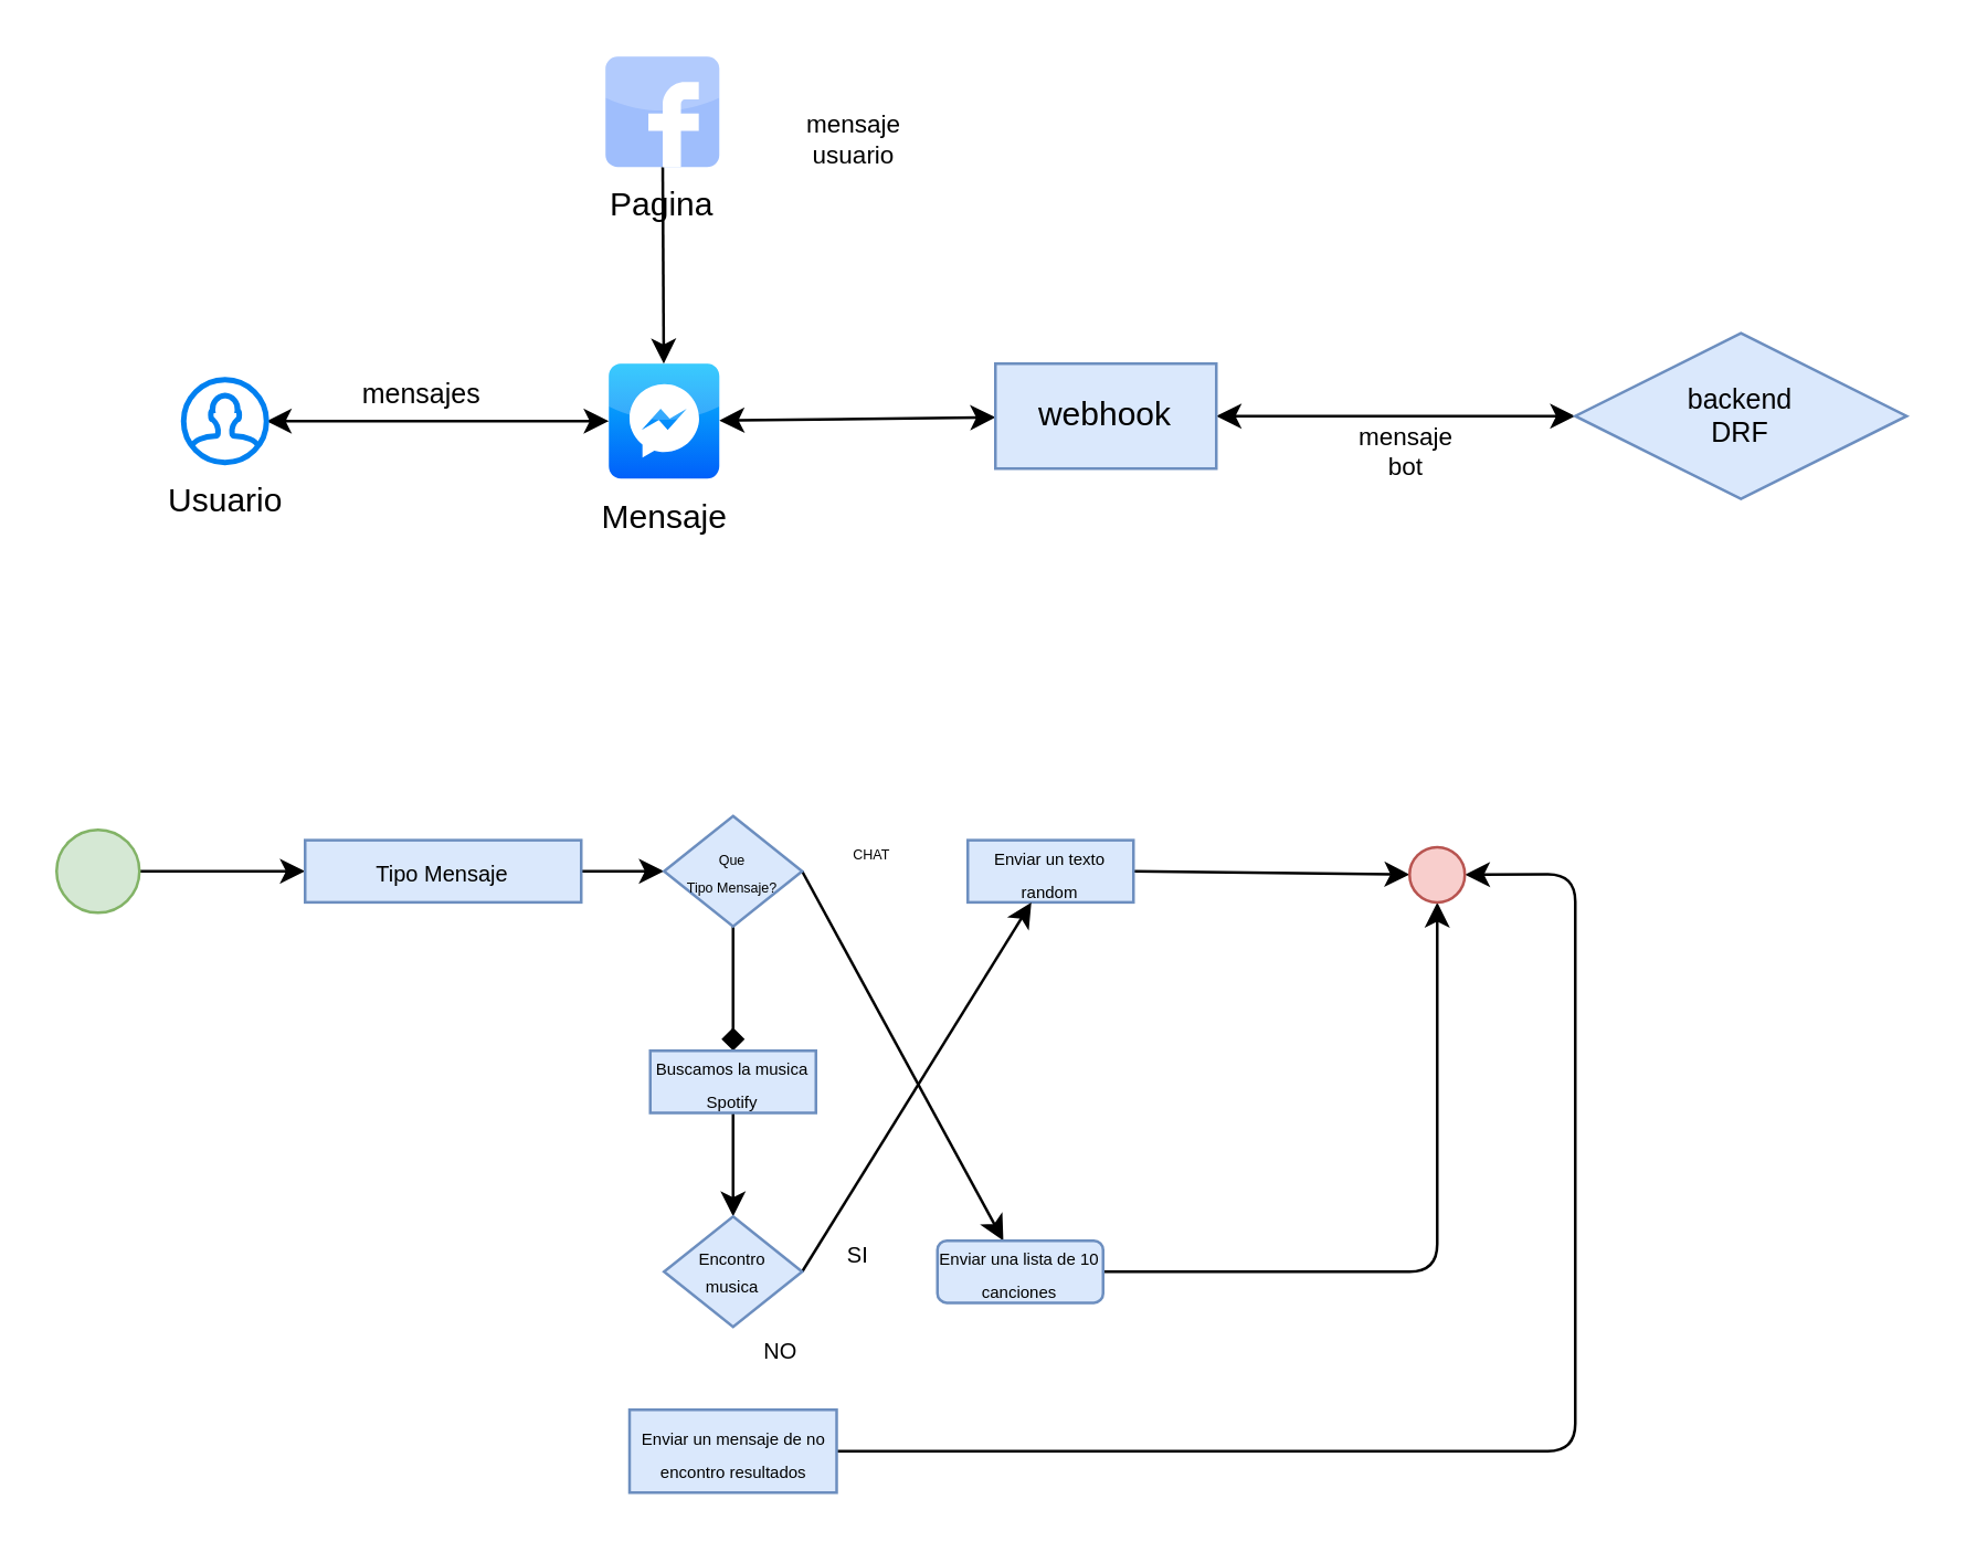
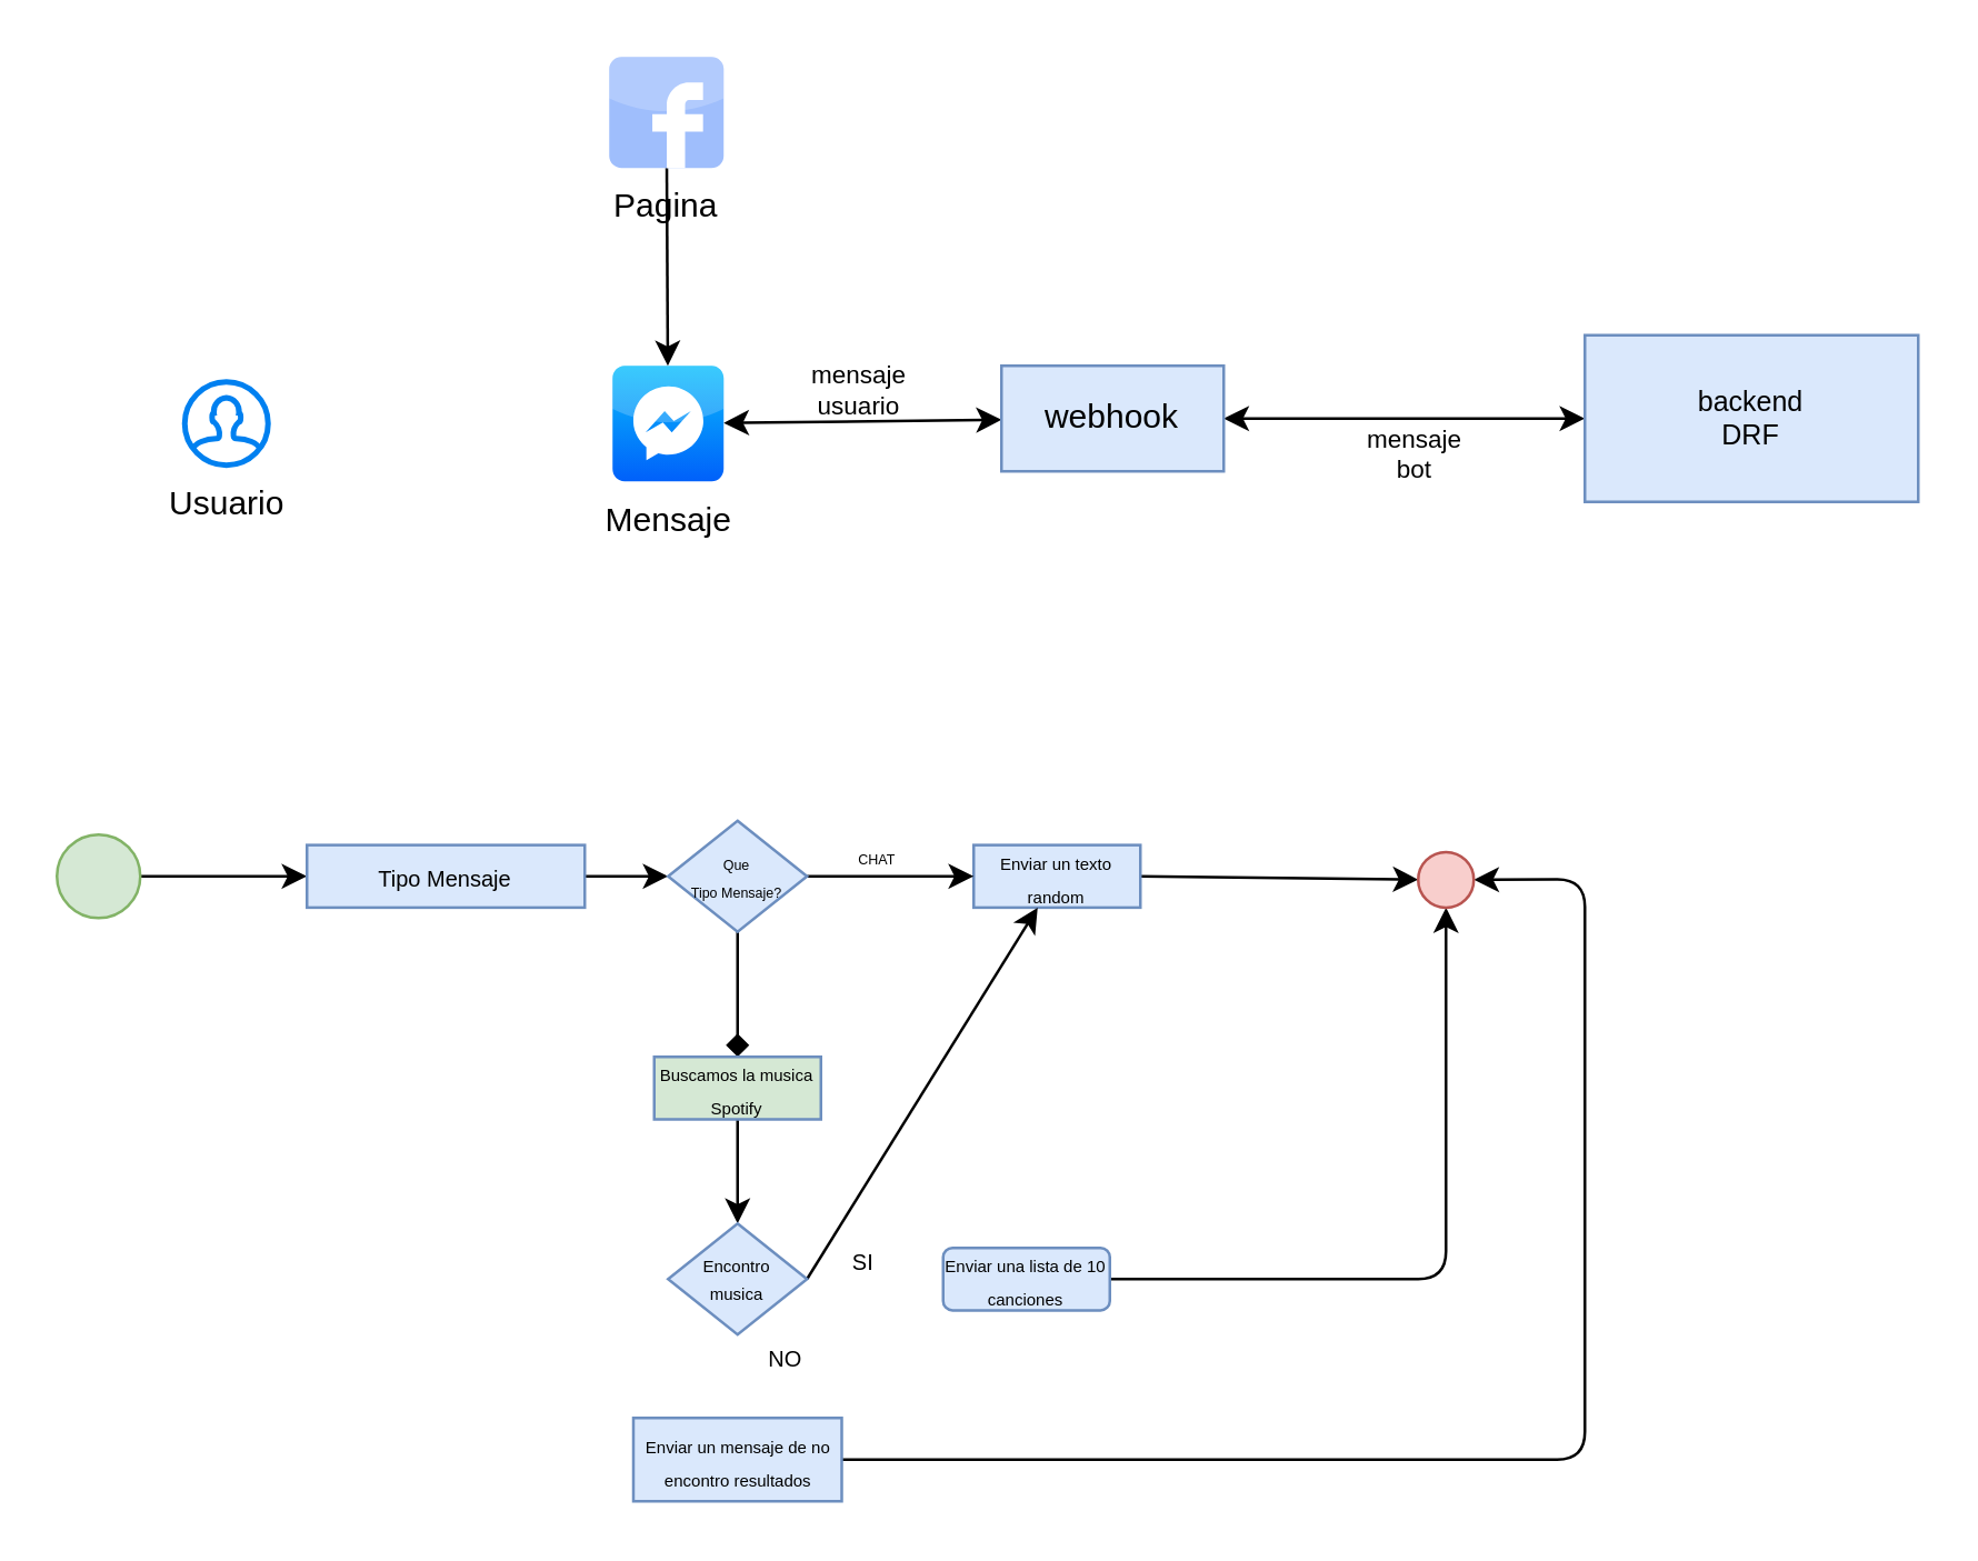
  <mxCell id="0" />
  <mxCell id="1" parent="0" />
- <mxCell id="2" style="edgeStyle=none;html=1;startArrow=classic;startFill=1;" edge="1" parent="1" source="4" target="6"><mxGeometry relative="1" as="geometry"><mxPoint x="230" y="152" as="targetPoint" /></mxGeometry></mxCell>
- <mxCell id="3" value="&lt;font style=&quot;font-size: 10px;&quot;&gt;mensajes&lt;/font&gt;" style="edgeLabel;html=1;align=center;verticalAlign=middle;resizable=0;points=[];" vertex="1" connectable="0" parent="2"><mxGeometry x="-0.117" y="2" relative="1" as="geometry"><mxPoint y="-9" as="offset" /></mxGeometry></mxCell>
  <mxCell id="4" value="Usuario" style="html=1;verticalLabelPosition=bottom;align=center;labelBackgroundColor=#ffffff;verticalAlign=top;strokeWidth=2;strokeColor=#0080F0;shadow=0;dashed=0;shape=mxgraph.ios7.icons.user;" vertex="1" parent="1"><mxGeometry x="66" y="137" width="30" height="30" as="geometry" /></mxCell>
  <mxCell id="5" style="edgeStyle=none;html=1;fontSize=9;startArrow=classic;startFill=1;" edge="1" parent="1" source="6" target="10"><mxGeometry relative="1" as="geometry" /></mxCell>
  <mxCell id="6" value="Mensaje" style="dashed=0;outlineConnect=0;html=1;align=center;labelPosition=center;verticalLabelPosition=bottom;verticalAlign=top;shape=mxgraph.webicons.messenger_3;fillColor=#09BEFC;gradientColor=#0060FA" vertex="1" parent="1"><mxGeometry x="220" y="131.19" width="40" height="41.62" as="geometry" /></mxCell>
  <mxCell id="7" style="edgeStyle=none;html=1;" edge="1" parent="1" source="8" target="6"><mxGeometry relative="1" as="geometry" /></mxCell>
  <mxCell id="8" value="Pagina" style="dashed=0;outlineConnect=0;html=1;align=center;labelPosition=center;verticalLabelPosition=bottom;verticalAlign=top;shape=mxgraph.webicons.facebook;fillColor=#9FBEFC;strokeColor=#6c8ebf;" vertex="1" parent="1"><mxGeometry x="218.8" y="20" width="41.2" height="40" as="geometry" /></mxCell>
  <mxCell id="9" style="edgeStyle=none;html=1;entryX=0;entryY=0.5;entryDx=0;entryDy=0;fontSize=10;startArrow=classic;startFill=1;" edge="1" parent="1" source="10" target="12"><mxGeometry relative="1" as="geometry" /></mxCell>
  <mxCell id="10" value="webhook" style="rounded=0;whiteSpace=wrap;html=1;fillColor=#dae8fc;strokeColor=#6c8ebf;" vertex="1" parent="1"><mxGeometry x="360" y="131.19" width="80" height="38" as="geometry" /></mxCell>
- <mxCell id="11" value="mensaje&lt;br&gt;usuario" style="text;html=1;strokeColor=none;fillColor=none;align=center;verticalAlign=middle;whiteSpace=wrap;rounded=0;fontSize=9;" vertex="1" parent="1"><mxGeometry x="279" y="40" width="60" height="19.38" as="geometry" /></mxCell>
- <mxCell id="12" value="backend&lt;br&gt;DRF" style="rhombus;whiteSpace=wrap;html=1;fontSize=10;fillColor=#dae8fc;strokeColor=#6c8ebf;" vertex="1" parent="1"><mxGeometry x="570" y="120.19" width="120" height="60" as="geometry" /></mxCell>
+ <mxCell id="11" value="mensaje&lt;br&gt;usuario" style="text;html=1;strokeColor=none;fillColor=none;align=center;verticalAlign=middle;whiteSpace=wrap;rounded=0;fontSize=9;" vertex="1" parent="1"><mxGeometry x="279" y="130" width="60" height="19.38" as="geometry" /></mxCell>
+ <mxCell id="12" value="backend&lt;br&gt;DRF" style="rounded=0;whiteSpace=wrap;html=1;fontSize=10;fillColor=#dae8fc;strokeColor=#6c8ebf;" vertex="1" parent="1"><mxGeometry x="570" y="120.19" width="120" height="60" as="geometry" /></mxCell>
  <mxCell id="13" value="mensaje&lt;br&gt;bot" style="text;html=1;strokeColor=none;fillColor=none;align=center;verticalAlign=middle;whiteSpace=wrap;rounded=0;fontSize=9;" vertex="1" parent="1"><mxGeometry x="479" y="153.43" width="60" height="19.38" as="geometry" /></mxCell>
  <mxCell id="14" style="edgeStyle=none;html=1;exitX=1;exitY=0.5;exitDx=0;exitDy=0;entryX=0;entryY=0.5;entryDx=0;entryDy=0;fontSize=10;startArrow=none;startFill=0;" edge="1" parent="1" source="15" target="17"><mxGeometry relative="1" as="geometry" /></mxCell>
  <mxCell id="15" value="" style="ellipse;whiteSpace=wrap;html=1;aspect=fixed;fontSize=10;fillColor=#d5e8d4;strokeColor=#82b366;" vertex="1" parent="1"><mxGeometry x="20" y="300" width="30" height="30" as="geometry" /></mxCell>
  <mxCell id="16" style="edgeStyle=none;html=1;exitX=1;exitY=0.5;exitDx=0;exitDy=0;entryX=0;entryY=0.5;entryDx=0;entryDy=0;fontSize=5;startArrow=none;startFill=0;" edge="1" parent="1" source="17" target="22"><mxGeometry relative="1" as="geometry" /></mxCell>
  <mxCell id="17" value="&lt;font style=&quot;font-size: 8px;&quot;&gt;Tipo Mensaje&lt;/font&gt;" style="rounded=0;whiteSpace=wrap;html=1;fontSize=10;fillColor=#dae8fc;strokeColor=#6c8ebf;" vertex="1" parent="1"><mxGeometry x="110" y="303.75" width="100" height="22.5" as="geometry" /></mxCell>
  <mxCell id="18" style="edgeStyle=none;html=1;exitX=1;exitY=0.5;exitDx=0;exitDy=0;fontSize=8;startArrow=none;startFill=0;" edge="1" parent="1" source="19" target="32"><mxGeometry relative="1" as="geometry" /></mxCell>
  <mxCell id="19" value="&lt;font style=&quot;font-size: 6px;&quot;&gt;Enviar un texto&lt;br&gt;random&lt;br&gt;&lt;/font&gt;" style="rounded=0;whiteSpace=wrap;html=1;fontSize=10;fillColor=#dae8fc;strokeColor=#6c8ebf;" vertex="1" parent="1"><mxGeometry x="350" y="303.75" width="60" height="22.5" as="geometry" /></mxCell>
- <mxCell id="20" style="edgeStyle=none;html=1;exitX=1;exitY=0.5;exitDx=0;exitDy=0;fontSize=5;startArrow=none;startFill=0;" edge="1" parent="1" source="22" target="29"><mxGeometry relative="1" as="geometry" /></mxCell>
+ <mxCell id="20" style="edgeStyle=none;html=1;exitX=1;exitY=0.5;exitDx=0;exitDy=0;entryX=0;entryY=0.5;entryDx=0;entryDy=0;fontSize=5;startArrow=none;startFill=0;" edge="1" parent="1" source="22" target="19"><mxGeometry relative="1" as="geometry" /></mxCell>
  <mxCell id="21" style="edgeStyle=none;html=1;exitX=0.5;exitY=1;exitDx=0;exitDy=0;fontSize=6;startArrow=none;startFill=0;endArrow=diamond;" edge="1" parent="1" source="22" target="25"><mxGeometry relative="1" as="geometry" /></mxCell>
  <mxCell id="22" value="&lt;font style=&quot;font-size: 5px;&quot;&gt;Que&lt;br&gt;Tipo Mensaje?&lt;/font&gt;" style="rhombus;whiteSpace=wrap;html=1;fontSize=8;fillColor=#dae8fc;strokeColor=#6c8ebf;" vertex="1" parent="1"><mxGeometry x="240" y="295" width="50" height="40" as="geometry" /></mxCell>
  <mxCell id="23" value="CHAT" style="text;html=1;strokeColor=none;fillColor=none;align=center;verticalAlign=middle;whiteSpace=wrap;rounded=0;fontSize=5;" vertex="1" parent="1"><mxGeometry x="300" y="300" width="31" height="15" as="geometry" /></mxCell>
  <mxCell id="24" style="edgeStyle=none;html=1;exitX=0.5;exitY=1;exitDx=0;exitDy=0;entryX=0.5;entryY=0;entryDx=0;entryDy=0;fontSize=6;startArrow=none;startFill=0;" edge="1" parent="1" source="25" target="27"><mxGeometry relative="1" as="geometry" /></mxCell>
- <mxCell id="25" value="&lt;font style=&quot;font-size: 6px;&quot;&gt;Buscamos la musica&lt;br&gt;Spotify&lt;br&gt;&lt;/font&gt;" style="rounded=0;whiteSpace=wrap;html=1;fontSize=10;fillColor=#dae8fc;strokeColor=#6c8ebf;" vertex="1" parent="1"><mxGeometry x="235" y="380" width="60" height="22.5" as="geometry" /></mxCell>
+ <mxCell id="25" value="&lt;font style=&quot;font-size: 6px;&quot;&gt;Buscamos la musica&lt;br&gt;Spotify&lt;br&gt;&lt;/font&gt;" style="rounded=0;whiteSpace=wrap;html=1;fontSize=10;fillColor=#d5e8d4;strokeColor=#6c8ebf;" vertex="1" parent="1"><mxGeometry x="235" y="380" width="60" height="22.5" as="geometry" /></mxCell>
  <mxCell id="26" style="edgeStyle=none;html=1;exitX=1;exitY=0.5;exitDx=0;exitDy=0;fontSize=6;startArrow=none;startFill=0;" edge="1" parent="1" source="27" target="19"><mxGeometry relative="1" as="geometry" /></mxCell>
  <mxCell id="27" value="&lt;font style=&quot;font-size: 6px;&quot;&gt;Encontro&lt;br&gt;musica&lt;/font&gt;" style="rhombus;whiteSpace=wrap;html=1;fontSize=8;fillColor=#dae8fc;strokeColor=#6c8ebf;" vertex="1" parent="1"><mxGeometry x="240" y="440" width="50" height="40" as="geometry" /></mxCell>
  <mxCell id="28" style="edgeStyle=none;html=1;exitX=1;exitY=0.5;exitDx=0;exitDy=0;entryX=0.5;entryY=1;entryDx=0;entryDy=0;fontSize=8;startArrow=none;startFill=0;" edge="1" parent="1" source="29" target="32"><mxGeometry relative="1" as="geometry"><Array as="points"><mxPoint x="520" y="460" /></Array></mxGeometry></mxCell>
  <mxCell id="29" value="&lt;font style=&quot;font-size: 6px;&quot;&gt;Enviar una lista de 10 canciones&lt;br&gt;&lt;/font&gt;" style="whiteSpace=wrap;html=1;fontSize=10;fillColor=#dae8fc;strokeColor=#6c8ebf;rounded=1;" vertex="1" parent="1"><mxGeometry x="339" y="448.75" width="60" height="22.5" as="geometry" /></mxCell>
  <mxCell id="30" style="edgeStyle=none;html=1;exitX=1;exitY=0.5;exitDx=0;exitDy=0;entryX=1;entryY=0.5;entryDx=0;entryDy=0;fontSize=8;startArrow=none;startFill=0;" edge="1" parent="1" source="31" target="32"><mxGeometry relative="1" as="geometry"><Array as="points"><mxPoint x="570" y="525" /><mxPoint x="570" y="316" /></Array></mxGeometry></mxCell>
  <mxCell id="31" value="&lt;font style=&quot;font-size: 6px;&quot;&gt;Enviar un mensaje de no encontro resultados&lt;br&gt;&lt;/font&gt;" style="rounded=0;whiteSpace=wrap;html=1;fontSize=10;fillColor=#dae8fc;strokeColor=#6c8ebf;" vertex="1" parent="1"><mxGeometry x="227.5" y="510" width="75" height="30" as="geometry" /></mxCell>
  <mxCell id="32" value="" style="ellipse;whiteSpace=wrap;html=1;aspect=fixed;fontSize=6;fillColor=#f8cecc;strokeColor=#b85450;" vertex="1" parent="1"><mxGeometry x="510" y="306.25" width="20" height="20" as="geometry" /></mxCell>
  <mxCell id="33" value="SI" style="text;html=1;strokeColor=none;fillColor=none;align=center;verticalAlign=middle;whiteSpace=wrap;rounded=0;fontSize=8;" vertex="1" parent="1"><mxGeometry x="295" y="448.75" width="31" height="10" as="geometry" /></mxCell>
  <mxCell id="34" value="NO" style="text;html=1;strokeColor=none;fillColor=none;align=center;verticalAlign=middle;whiteSpace=wrap;rounded=0;fontSize=8;" vertex="1" parent="1"><mxGeometry x="267" y="484" width="31" height="10" as="geometry" /></mxCell>
